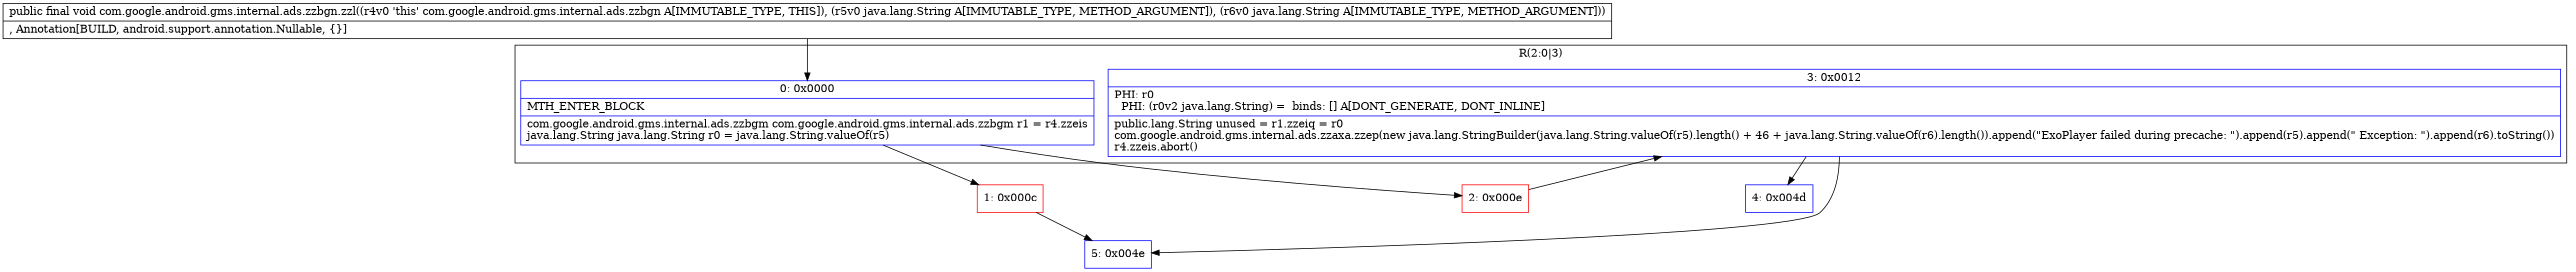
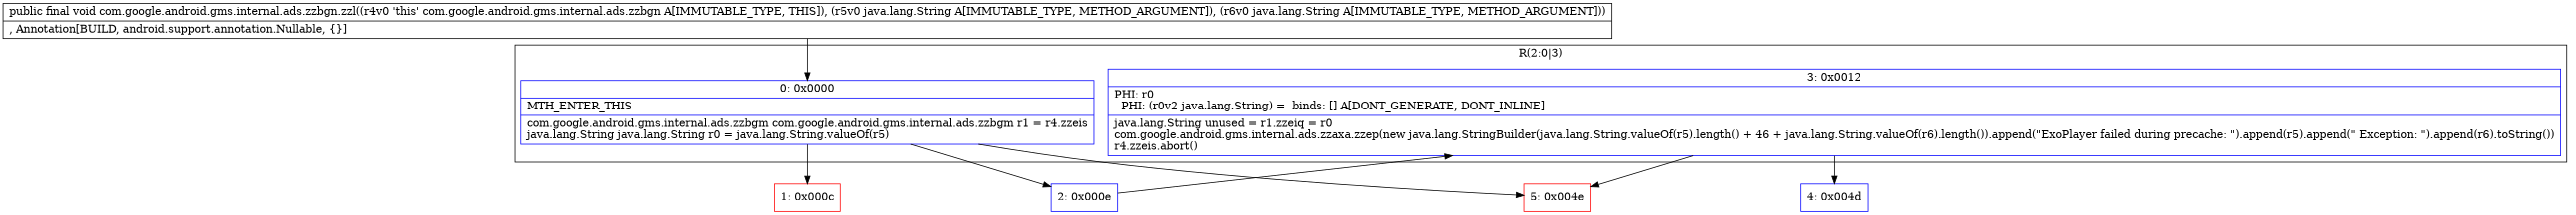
  digraph {
    node [color=blue shape=record]
-   n1 [label="{0\:\ 0x0000|MTH_ENTER_BLOCK\l|com.google.android.gms.internal.ads.zzbgm com.google.android.gms.internal.ads.zzbgm r1 = r4.zzeis\ljava.lang.String java.lang.String r0 = java.lang.String.valueOf(r5)\l}"]
-   n2 [label="{3\:\ 0x0012|PHI: r0 \l  PHI: (r0v2 java.lang.String) =  binds: [] A[DONT_GENERATE, DONT_INLINE]\l|public.lang.String unused = r1.zzeiq = r0\lcom.google.android.gms.internal.ads.zzaxa.zzep(new java.lang.StringBuilder(java.lang.String.valueOf(r5).length() + 46 + java.lang.String.valueOf(r6).length()).append(\"ExoPlayer failed during precache: \").append(r5).append(\" Exception: \").append(r6).toString())\lr4.zzeis.abort()\l}"]
+   n1 [label="{0\:\ 0x0000|MTH_ENTER_THIS\l|com.google.android.gms.internal.ads.zzbgm com.google.android.gms.internal.ads.zzbgm r1 = r4.zzeis\ljava.lang.String java.lang.String r0 = java.lang.String.valueOf(r5)\l}"]
+   n2 [label="{3\:\ 0x0012|PHI: r0 \l  PHI: (r0v2 java.lang.String) =  binds: [] A[DONT_GENERATE, DONT_INLINE]\l|java.lang.String unused = r1.zzeiq = r0\lcom.google.android.gms.internal.ads.zzaxa.zzep(new java.lang.StringBuilder(java.lang.String.valueOf(r5).length() + 46 + java.lang.String.valueOf(r6).length()).append(\"ExoPlayer failed during precache: \").append(r5).append(\" Exception: \").append(r6).toString())\lr4.zzeis.abort()\l}"]
    n3 [color=red label="{1\:\ 0x000c}"]
-   n4 [color=red label="{2\:\ 0x000e}"]
+   n4 [label="{2\:\ 0x000e}"]
    n5 [label="{4\:\ 0x004d}"]
-   n6 [label="{5\:\ 0x004e}"]
+   n6 [color=red label="{5\:\ 0x004e}"]
    n7 [label="{public final void com.google.android.gms.internal.ads.zzbgn.zzl((r4v0 'this' com.google.android.gms.internal.ads.zzbgn A[IMMUTABLE_TYPE, THIS]), (r5v0 java.lang.String A[IMMUTABLE_TYPE, METHOD_ARGUMENT]), (r6v0 java.lang.String A[IMMUTABLE_TYPE, METHOD_ARGUMENT]))  | , Annotation[BUILD, android.support.annotation.Nullable, \{\}]\l}" color=""]
    subgraph cluster_1 {
      label="R(2:0|3)"
      n1
      n2
    }
    n1 -> n3
    n1 -> n4
    n2 -> n5
    n2 -> n6
-   n3 -> n6
+   n1 -> n6
    n4 -> n2
    n7 -> n1
  }
